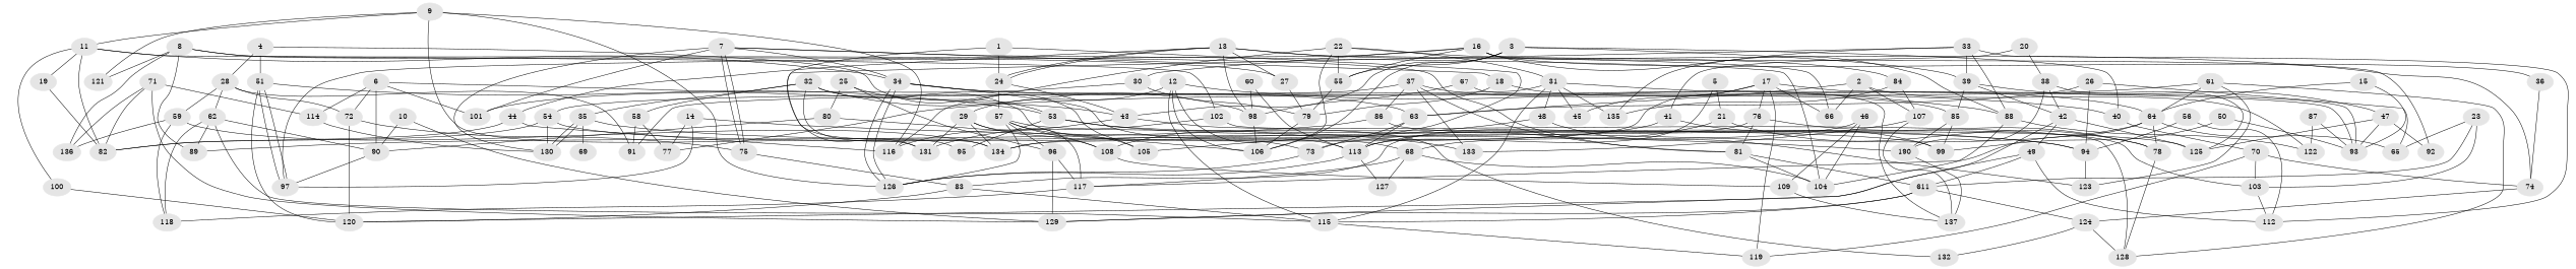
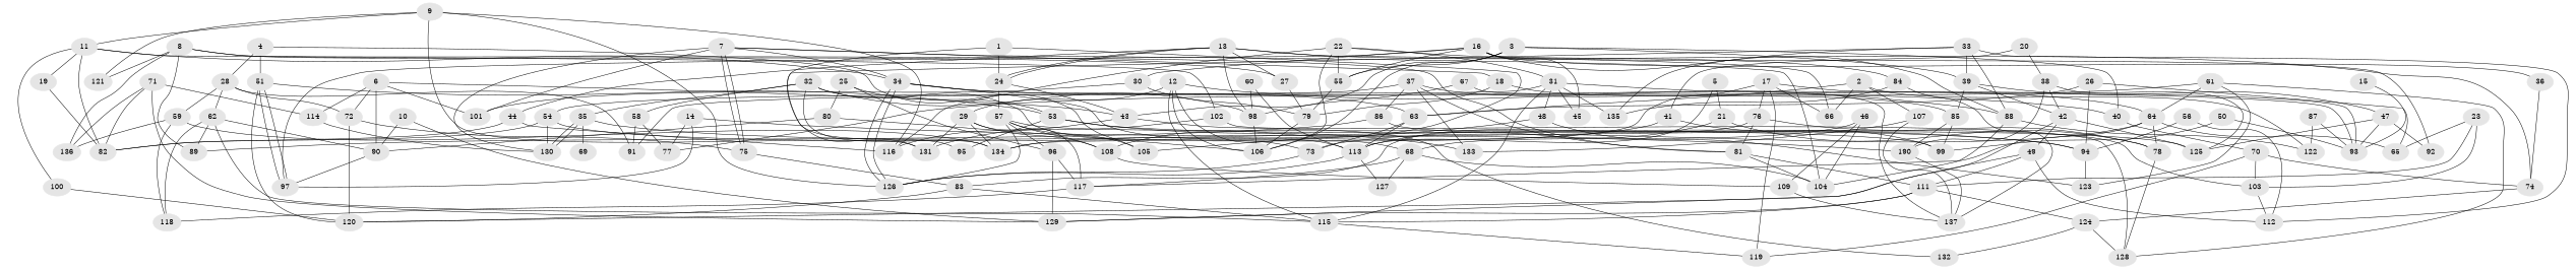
  graph {
    node [color=gray90 style=filled]
    1
    24
    95
    108
    43
    57
    79
    106
    2
    63
    66
    107
    122
    113
    73
    133
    137
    3
    39
    40
    55
    85
    42
    47
    70
    116
    132
    4
    28
    51
    105
    72
    59
    62
    91
    97
    53
    120
    5
    21
    78
    126
    127
    6
    90
    101
    114
    75
    130
    7
    18
    34
    104
    68
    83
    8
    27
    81
    89
    121
    136
-   111 [label=611]
+   111
    9
    11
    131
    19
    82
    100
    102
    10
    129
    128
    12
    29
    88
    115
    134
    117
    119
    13
    44
    74
    98
    124
    14
    77
    n87 [label=190]
    15
    64
    93
    65
    16
    30
    36
    92
    17
    45
    76
    99
    20
    38
    41
    125
    22
    31
    84
    48
    135
    23
    103
    112
    96
    25
    80
    94
    26
    123
    118
    109
    32
    35
    58
    69
    33
    37
    54
    86
    49
    46
    50
    56
    60
    61
    67
    71
    87
    1 -- 24
    1 -- 95
    1 -- 108
    24 -- 43
    24 -- 57
    108 -- 109
    43 -- 116
    43 -- 132
    57 -- 108
    57 -- 105
    57 -- 126
    57 -- 99
    57 -- 96
    79 -- 106
    2 -- 63
    2 -- 66
    2 -- 107
    2 -- 122
    63 -- 113
    63 -- 73
    107 -- 133
    107 -- 137
    113 -- 126
    113 -- 127
    73 -- 126
    3 -- 43
    3 -- 106
    3 -- 39
    3 -- 40
    3 -- 55
    39 -- 85
    39 -- 42
    39 -- 47
    40 -- 70
    55 -- 79
    85 -- n87
    85 -- 99
    42 -- 129
    42 -- 125
    42 -- 49
    47 -- 93
    47 -- 92
    47 -- 125
    70 -- 119
    70 -- 74
    70 -- 103
    4 -- 28
    4 -- 51
    4 -- 105
    28 -- 72
    28 -- 59
    28 -- 62
    28 -- 91
    51 -- 97
    51 -- 97
    51 -- 53
    51 -- 120
    72 -- 120
    72 -- 75
    59 -- 136
    59 -- 134
    59 -- 118
    62 -- 90
    62 -- 89
    62 -- 115
    62 -- 118
    53 -- 95
    53 -- 133
    53 -- 94
    5 -- 113
    5 -- 21
    21 -- 113
    21 -- 78
    78 -- 128
    6 -- 43
    6 -- 72
    6 -- 90
    6 -- 101
    6 -- 114
    90 -- 97
    114 -- 130
    75 -- 83
    7 -- 101
    7 -- 75
    7 -- 75
    7 -- 130
    7 -- 18
    7 -- 34
    7 -- 104
    18 -- 79
    18 -- 85
    34 -- 63
    34 -- 40
    34 -- 126
    34 -- 126
    34 -- 68
    68 -- 127
    68 -- 104
    68 -- 117
    83 -- 120
    83 -- 115
    8 -- 27
    8 -- 81
    8 -- 89
    8 -- 121
    8 -- 136
    27 -- 79
    81 -- 104
    81 -- 111
    111 -- 129
    111 -- 115
    111 -- 124
    9 -- 116
    9 -- 126
    9 -- 121
    9 -- 11
    9 -- 131
    11 -- 34
    11 -- 19
    11 -- 82
    11 -- 100
    11 -- 102
    19 -- 82
    100 -- 120
    102 -- 131
    102 -- 128
    10 -- 90
    10 -- 129
    12 -- 106
    12 -- 113
    12 -- 29
    12 -- 88
    12 -- 115
    29 -- 108
    29 -- 131
    29 -- 134
    29 -- 117
    88 -- 122
    88 -- 104
    115 -- 119
    117 -- 118
    13 -- 24
    13 -- 24
    13 -- 66
    13 -- 27
    13 -- 44
    13 -- 74
    13 -- 98
    44 -- 116
    44 -- 82
    74 -- 124
    98 -- 106
    124 -- 132
    124 -- 128
    14 -- 97
    14 -- 77
    14 -- n87
    n87 -- 137
-   15 -- 64
    15 -- 93
    64 -- 73
    64 -- 78
    64 -- 117
    64 -- 65
    16 -- 55
    16 -- 97
    16 -- 88
    16 -- 30
    16 -- 36
    16 -- 92
    30 -- 79
    30 -- 101
    36 -- 74
    17 -- 66
    17 -- 134
    17 -- 119
    17 -- 93
-   17 -- 45
+   16 -- 45
    17 -- 76
    76 -- 78
    76 -- 83
    76 -- 81
    20 -- 38
    20 -- 41
    38 -- 42
    38 -- n87
    38 -- 125
    41 -- 134
    41 -- 99
    22 -- 106
    22 -- 55
    22 -- 116
    22 -- 31
    22 -- 84
    31 -- 91
    31 -- 115
    31 -- 93
    31 -- 45
    31 -- 48
    31 -- 135
-   84 -- 107
+   84 -- 137
    84 -- 135
    48 -- 105
    48 -- 123
    23 -- 111
    23 -- 65
    23 -- 103
    103 -- 112
    96 -- 129
    96 -- 117
    25 -- 53
    25 -- 96
    25 -- 80
    80 -- 106
    80 -- 90
    94 -- 123
    26 -- 63
    26 -- 65
    26 -- 94
    109 -- 137
    32 -- 73
    32 -- 134
    32 -- 98
    32 -- 35
    32 -- 58
    35 -- 130
    35 -- 130
    35 -- 94
    35 -- 69
    58 -- 91
    58 -- 77
    33 -- 39
    33 -- 131
    33 -- 88
    33 -- 135
    33 -- 112
    37 -- 133
    37 -- 81
    37 -- 64
    37 -- 54
    37 -- 86
    54 -- 130
    54 -- 82
    54 -- 125
    86 -- 89
    86 -- 103
    49 -- 120
    49 -- 111
    49 -- 112
    46 -- 104
    46 -- 68
    46 -- 109
    50 -- 93
    50 -- 99
    56 -- 112
    56 -- 94
    60 -- 113
    60 -- 98
    61 -- 128
    61 -- 77
    61 -- 64
    61 -- 123
    67 -- 137
    67 -- 98
    71 -- 114
    71 -- 136
    71 -- 82
    71 -- 129
    87 -- 122
    87 -- 93
  }
